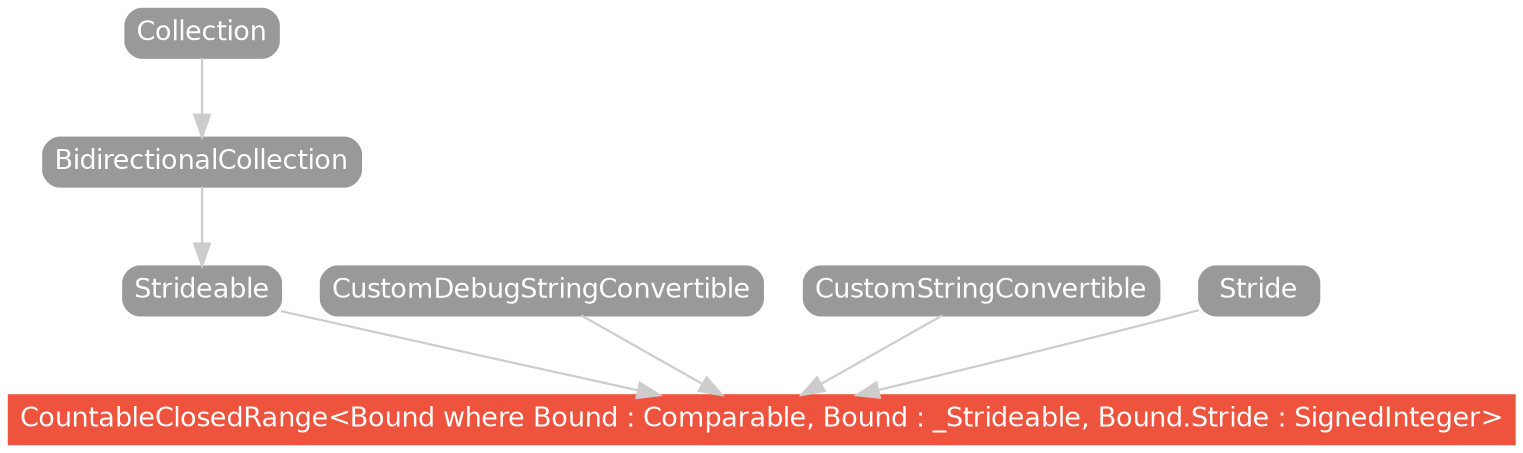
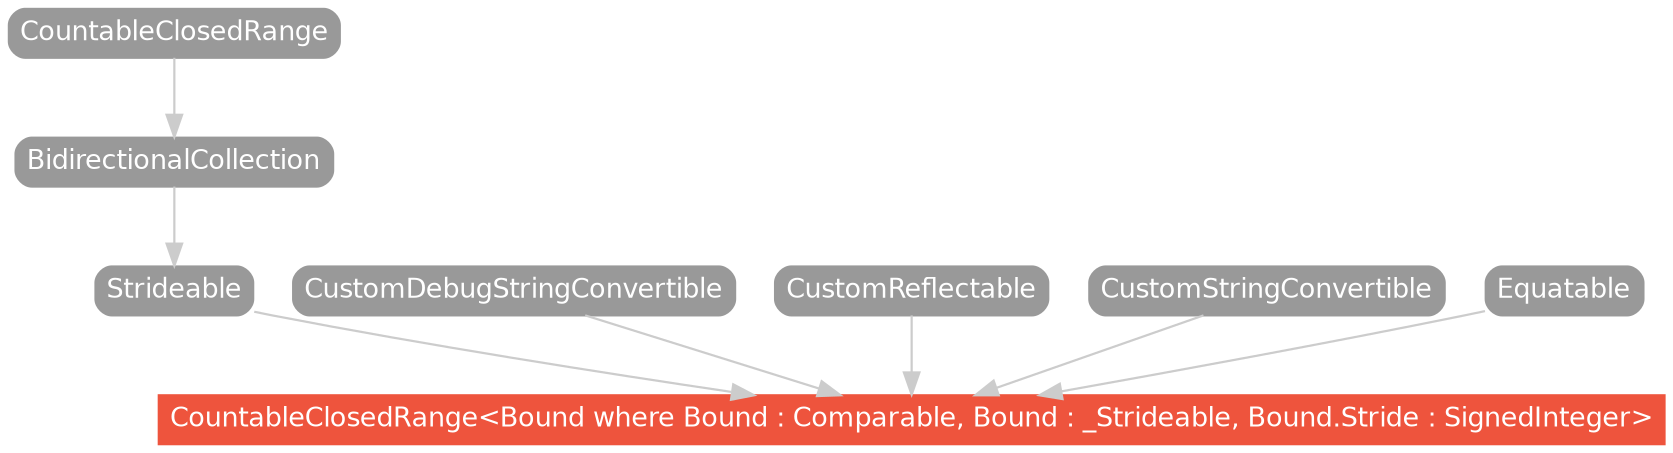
  strict digraph {
    node [color="#999999" fillcolor="#999999" fontcolor=white fontname=Helvetica fontsize=12 margin="0.07,0.05" shape=box style="filled,rounded"]
    edge [color="#cccccc"]
    "CountableClosedRange<Bound where Bound : Comparable, Bound : _Strideable, Bound.Stride : SignedInteger>" [color="#ee543d" fillcolor="#ee543d" height=0.3 style=filled]
    BidirectionalCollection [height=0.3]
    n3 [height=0.3 label=Strideable]
-   Collection [height=0.3]
+   Collection [height=0.3 label=CountableClosedRange]
    CustomDebugStringConvertible [height=0.3]
+   CustomReflectable [height=0.3]
    CustomStringConvertible [height=0.3]
-   Equatable [height=0.3 label=Stride]
+   Equatable [height=0.3]
    subgraph sub_1 {
      rank=max
      "CountableClosedRange<Bound where Bound : Comparable, Bound : _Strideable, Bound.Stride : SignedInteger>"
    }
    BidirectionalCollection -> n3
    n3 -> "CountableClosedRange<Bound where Bound : Comparable, Bound : _Strideable, Bound.Stride : SignedInteger>"
    Collection -> BidirectionalCollection
    CustomDebugStringConvertible -> "CountableClosedRange<Bound where Bound : Comparable, Bound : _Strideable, Bound.Stride : SignedInteger>"
+   CustomReflectable -> "CountableClosedRange<Bound where Bound : Comparable, Bound : _Strideable, Bound.Stride : SignedInteger>"
    CustomStringConvertible -> "CountableClosedRange<Bound where Bound : Comparable, Bound : _Strideable, Bound.Stride : SignedInteger>"
    Equatable -> "CountableClosedRange<Bound where Bound : Comparable, Bound : _Strideable, Bound.Stride : SignedInteger>"
  }
